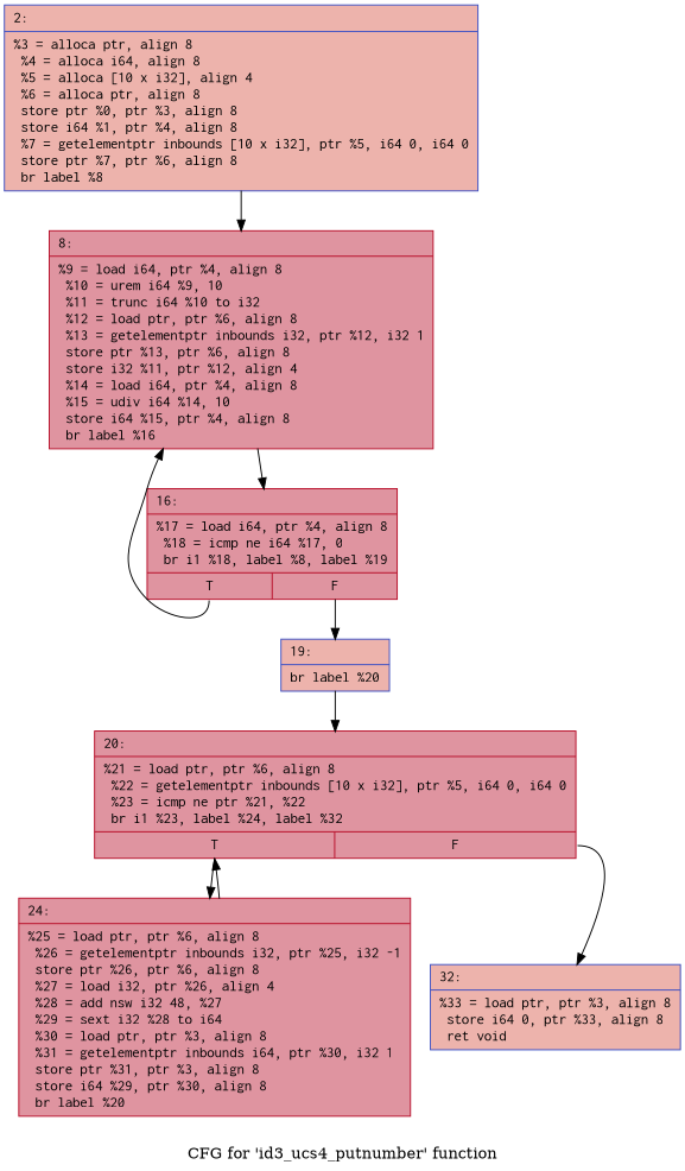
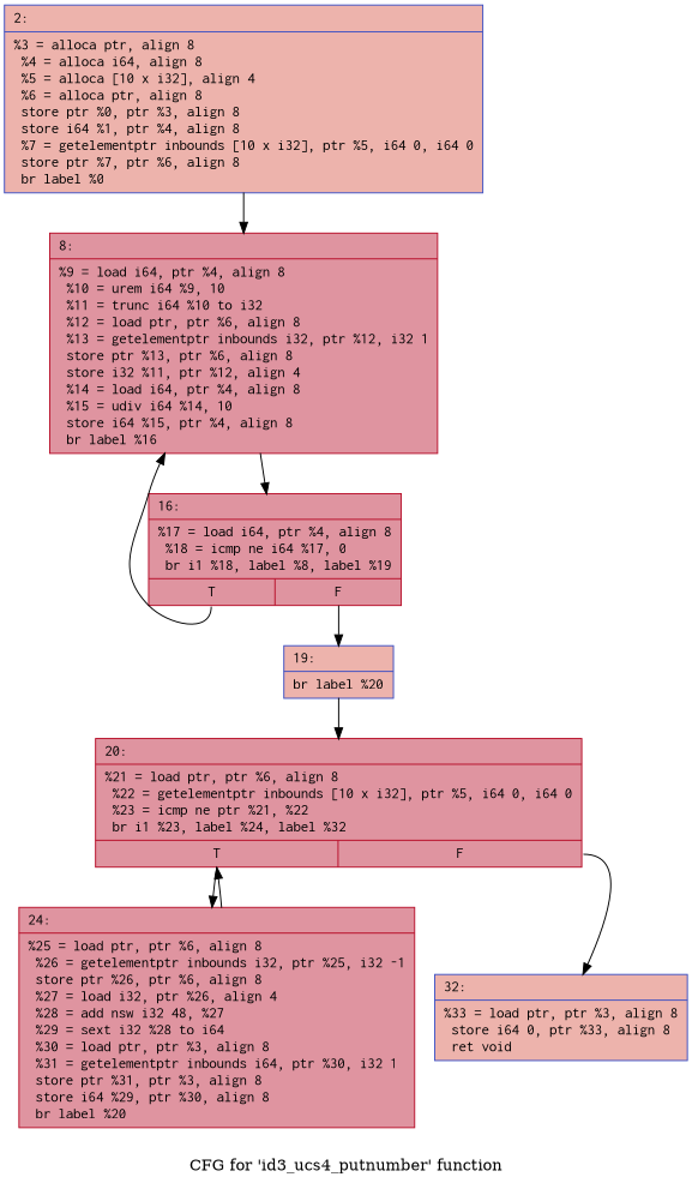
  digraph {
    label="CFG for 'id3_ucs4_putnumber' function"
    node [color="#b70d28ff" fillcolor="#b70d2870" fontname=Courier shape=record style=filled]
-   n1 [color="#3d50c3ff" fillcolor="#d6524470" label="{2:\l|  %3 = alloca ptr, align 8\l  %4 = alloca i64, align 8\l  %5 = alloca [10 x i32], align 4\l  %6 = alloca ptr, align 8\l  store ptr %0, ptr %3, align 8\l  store i64 %1, ptr %4, align 8\l  %7 = getelementptr inbounds [10 x i32], ptr %5, i64 0, i64 0\l  store ptr %7, ptr %6, align 8\l  br label %8\l}"]
+   n1 [color="#3d50c3ff" fillcolor="#d6524470" label="{2:\l|  %3 = alloca ptr, align 8\l  %4 = alloca i64, align 8\l  %5 = alloca [10 x i32], align 4\l  %6 = alloca ptr, align 8\l  store ptr %0, ptr %3, align 8\l  store i64 %1, ptr %4, align 8\l  %7 = getelementptr inbounds [10 x i32], ptr %5, i64 0, i64 0\l  store ptr %7, ptr %6, align 8\l  br label %0\l}"]
    n2 [label="{8:\l|  %9 = load i64, ptr %4, align 8\l  %10 = urem i64 %9, 10\l  %11 = trunc i64 %10 to i32\l  %12 = load ptr, ptr %6, align 8\l  %13 = getelementptr inbounds i32, ptr %12, i32 1\l  store ptr %13, ptr %6, align 8\l  store i32 %11, ptr %12, align 4\l  %14 = load i64, ptr %4, align 8\l  %15 = udiv i64 %14, 10\l  store i64 %15, ptr %4, align 8\l  br label %16\l}"]
    n3 [label="{16:\l|  %17 = load i64, ptr %4, align 8\l  %18 = icmp ne i64 %17, 0\l  br i1 %18, label %8, label %19\l|{<s0>T|<s1>F}}"]
    n4 [color="#3d50c3ff" fillcolor="#d6524470" label="{19:\l|  br label %20\l}"]
    n5 [label="{20:\l|  %21 = load ptr, ptr %6, align 8\l  %22 = getelementptr inbounds [10 x i32], ptr %5, i64 0, i64 0\l  %23 = icmp ne ptr %21, %22\l  br i1 %23, label %24, label %32\l|{<s0>T|<s1>F}}"]
    n6 [label="{24:\l|  %25 = load ptr, ptr %6, align 8\l  %26 = getelementptr inbounds i32, ptr %25, i32 -1\l  store ptr %26, ptr %6, align 8\l  %27 = load i32, ptr %26, align 4\l  %28 = add nsw i32 48, %27\l  %29 = sext i32 %28 to i64\l  %30 = load ptr, ptr %3, align 8\l  %31 = getelementptr inbounds i64, ptr %30, i32 1\l  store ptr %31, ptr %3, align 8\l  store i64 %29, ptr %30, align 8\l  br label %20\l}"]
    n7 [color="#3d50c3ff" fillcolor="#d6524470" label="{32:\l|  %33 = load ptr, ptr %3, align 8\l  store i64 0, ptr %33, align 8\l  ret void\l}"]
    n1 -> n2
    n2 -> n3
    n3 -> n2 [tailport=s0]
    n3 -> n4 [tailport=s1]
    n4 -> n5
    n5 -> n6 [tailport=s0]
    n5 -> n7 [tailport=s1]
    n6 -> n5
  }
